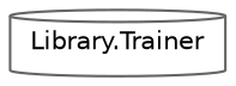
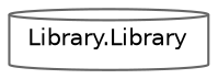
  digraph {
    rankdir=LR
-   n1 [color=grey40 fillcolor=white fontname=Helvetica fontsize=10 height=0.2 label="Library.Trainer" shape=cylinder style=filled width=0.4]
+   n1 [color=grey40 fillcolor=white fontname=Helvetica fontsize=10 height=0.2 label="Library.Library" shape=cylinder style=filled width=0.4]
  }
